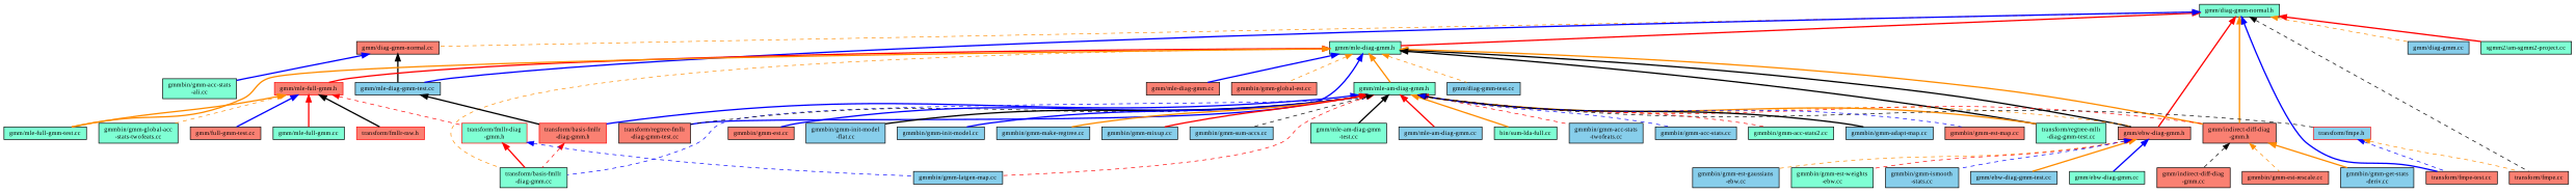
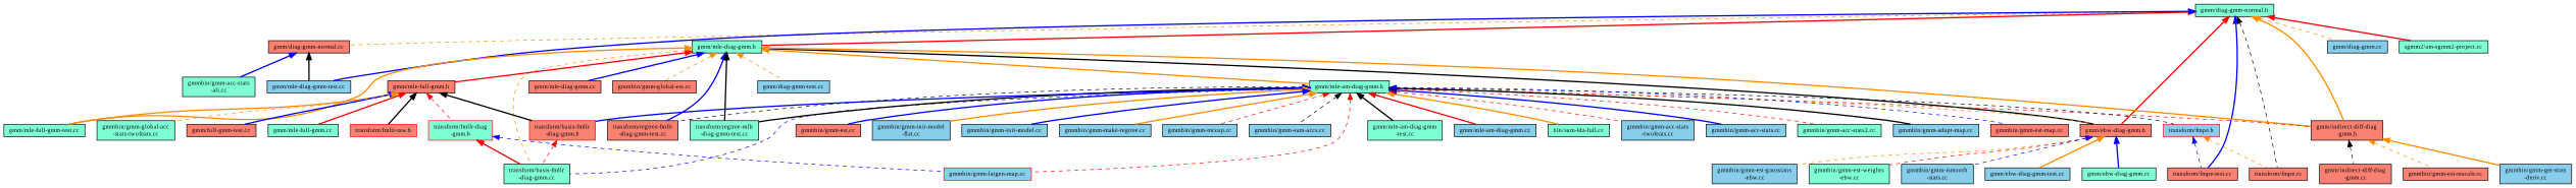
  digraph {
    fontname="Liberation Serif"
    node [color=black fillcolor=skyblue fontname="Liberation Serif" fontsize=10 shape=record style=filled]
    edge [color=darkorange dir=back fontname="Liberation Serif" fontsize=10 labelfontname=Helvetica labelfontsize=10 style=bold]
    n1 [fillcolor=aquamarine fontcolor=black height=0.2 label="gmm/diag-gmm-normal.h" width=0.4]
    n2 [fillcolor=salmon height=0.2 label="gmm/diag-gmm-normal.cc" width=0.4]
    n3 [fillcolor=aquamarine height=0.2 label="gmm/mle-diag-gmm.h" width=0.4]
    n4 [fillcolor=salmon height=0.2 label="gmm/ebw-diag-gmm.h" width=0.4]
    n5 [fillcolor=salmon height=0.2 label="gmm/indirect-diff-diag\l-gmm.h" width=0.4]
    n6 [fillcolor=salmon height=0.2 label="transform/fmpe-test.cc" width=0.4]
    n7 [fillcolor=salmon height=0.2 label="transform/fmpe.cc" width=0.4]
    n8 [height=0.2 label="gmm/mle-diag-gmm-test.cc" width=0.4]
    n9 [height=0.2 label="gmm/diag-gmm.cc" width=0.4]
    n10 [fillcolor=aquamarine height=0.2 label="sgmm2/am-sgmm2-project.cc" width=0.4]
    n11 [fillcolor=aquamarine height=0.2 label="gmmbin/gmm-acc-stats\l-ali.cc" width=0.4]
    n12 [height=0.2 label="gmm/diag-gmm-test.cc" width=0.4]
    n13 [fillcolor=aquamarine height=0.2 label="gmm/mle-am-diag-gmm.h" width=0.4]
    n14 [fillcolor=aquamarine height=0.2 label="transform/basis-fmllr\l-diag-gmm.cc" width=0.4]
    n15 [fillcolor=salmon height=0.2 label="transform/regtree-fmllr\l-diag-gmm-test.cc" width=0.4]
    n16 [fillcolor=aquamarine height=0.2 label="transform/regtree-mllr\l-diag-gmm-test.cc" width=0.4]
-   n17 [color=red fillcolor=salmon height=0.2 label="gmm/mle-full-gmm.h" width=0.4]
+   n17 [fillcolor=salmon height=0.2 label="gmm/mle-full-gmm.h" width=0.4]
    n18 [fillcolor=aquamarine height=0.2 label="gmm/mle-full-gmm-test.cc" width=0.4]
    n19 [fillcolor=salmon height=0.2 label="gmm/mle-diag-gmm.cc" width=0.4]
    n20 [fillcolor=salmon height=0.2 label="gmmbin/gmm-global-est.cc" width=0.4]
    n21 [height=0.2 label="gmm/ebw-diag-gmm-test.cc" width=0.4]
    n22 [fillcolor=aquamarine height=0.2 label="gmm/ebw-diag-gmm.cc" width=0.4]
    n23 [height=0.2 label="gmmbin/gmm-est-gaussians\l-ebw.cc" width=0.4]
    n24 [fillcolor=aquamarine height=0.2 label="gmmbin/gmm-est-weights\l-ebw.cc" width=0.4]
    n25 [height=0.2 label="gmmbin/gmm-ismooth\l-stats.cc" width=0.4]
    n26 [fillcolor=salmon height=0.2 label="gmm/indirect-diff-diag\l-gmm.cc" width=0.4]
    n27 [fillcolor=salmon height=0.2 label="gmmbin/gmm-est-rescale.cc" width=0.4]
    n28 [height=0.2 label="gmmbin/gmm-get-stats\l-deriv.cc" width=0.4]
    n29 [fillcolor=aquamarine height=0.2 label="gmm/mle-am-diag-gmm\l-test.cc" width=0.4]
    n30 [height=0.2 label="gmm/mle-am-diag-gmm.cc" width=0.4]
    n31 [color=red fillcolor=salmon height=0.2 label="transform/basis-fmllr\l-diag-gmm.h" width=0.4]
    n32 [color=red height=0.2 label="transform/fmpe.h" width=0.4]
    n33 [fillcolor=aquamarine height=0.2 label="bin/sum-lda-full.cc" width=0.4]
    n34 [height=0.2 label="gmmbin/gmm-acc-stats\l-twofeats.cc" width=0.4]
    n35 [height=0.2 label="gmmbin/gmm-acc-stats.cc" width=0.4]
    n36 [fillcolor=aquamarine height=0.2 label="gmmbin/gmm-acc-stats2.cc" width=0.4]
    n37 [height=0.2 label="gmmbin/gmm-adapt-map.cc" width=0.4]
    n38 [fillcolor=salmon height=0.2 label="gmmbin/gmm-est-map.cc" width=0.4]
    n39 [fillcolor=salmon height=0.2 label="gmmbin/gmm-est.cc" width=0.4]
    n40 [height=0.2 label="gmmbin/gmm-init-model\l-flat.cc" width=0.4]
    n41 [height=0.2 label="gmmbin/gmm-init-model.cc" width=0.4]
-   n42 [height=0.2 label="gmmbin/gmm-latgen-map.cc" width=0.4]
+   n42 [color=red height=0.2 label="gmmbin/gmm-latgen-map.cc" width=0.4]
    n43 [height=0.2 label="gmmbin/gmm-make-regtree.cc" width=0.4]
    n44 [height=0.2 label="gmmbin/gmm-mixup.cc" width=0.4]
    n45 [height=0.2 label="gmmbin/gmm-sum-accs.cc" width=0.4]
    n46 [fillcolor=salmon height=0.2 label="gmm/full-gmm-test.cc" width=0.4]
    n47 [fillcolor=aquamarine height=0.2 label="gmm/mle-full-gmm.cc" width=0.4]
    n48 [color=red fillcolor=aquamarine height=0.2 label="transform/fmllr-diag\l-gmm.h" width=0.4]
    n49 [color=red fillcolor=salmon height=0.2 label="transform/fmllr-raw.h" width=0.4]
    n50 [fillcolor=aquamarine height=0.2 label="gmmbin/gmm-global-acc\l-stats-twofeats.cc" width=0.4]
    n1 -> n2 [style=dashed]
    n1 -> n3 [color=red]
    n1 -> n4 [color=red]
    n1 -> n5
    n1 -> n6 [color=blue]
    n1 -> n7 [color=black style=dashed]
    n1 -> n8 [color=blue]
    n1 -> n9 [style=dashed]
    n1 -> n10 [color=red]
    n2 -> n8 [color=black]
    n2 -> n11 [color=blue]
    n3 -> n4 [color=black]
    n3 -> n5
    n3 -> n12 [style=dashed]
    n3 -> n13
    n3 -> n14 [style=dashed]
    n3 -> n15 [color=blue]
    n3 -> n16 [color=black]
    n3 -> n17 [color=red]
    n3 -> n18
    n3 -> n19 [color=blue]
    n3 -> n20 [style=dashed]
    n4 -> n21
    n4 -> n22 [color=blue]
    n4 -> n23 [style=dashed]
    n4 -> n24 [color=red style=dashed]
    n4 -> n25 [color=blue style=dashed]
    n5 -> n26 [color=black style=dashed]
    n5 -> n27 [style=dashed]
    n5 -> n28
    n13 -> n4 [style=dashed]
    n13 -> n5 [color=red style=dashed]
    n13 -> n14 [color=blue style=dashed]
    n13 -> n15 [color=black style=dashed]
-   n13 -> n16
+   n13 -> n16 [color=black]
    n13 -> n29 [color=black]
    n13 -> n30 [color=red]
    n13 -> n31 [color=blue]
    n13 -> n32 [color=black style=dashed]
    n13 -> n33
    n13 -> n34 [color=red style=dashed]
-   n13 -> n35 [color=blue style=dashed]
+   n13 -> n35 [color=blue]
    n13 -> n36 [color=red style=dashed]
    n13 -> n37 [color=black]
    n13 -> n38 [color=blue style=dashed]
    n13 -> n39 [color=blue]
-   n13 -> n40 [color=black]
+   n13 -> n40
    n13 -> n41 [color=blue]
    n13 -> n42 [color=red style=dashed]
    n13 -> n43
-   n13 -> n44 [color=red]
+   n13 -> n44 [color=red style=dashed]
    n13 -> n45 [color=black style=dashed]
    n17 -> n18
-   n8 -> n31 [color=black]
+   n17 -> n31 [color=black]
    n17 -> n46 [color=blue]
    n17 -> n47 [color=red]
    n17 -> n48 [color=red style=dashed]
    n17 -> n49 [color=black]
    n17 -> n50 [style=dashed]
    n31 -> n14 [color=red style=dashed]
    n32 -> n6 [color=blue style=dashed]
    n32 -> n7 [style=dashed]
    n48 -> n14 [color=red]
    n48 -> n42 [color=blue style=dashed]
  }
